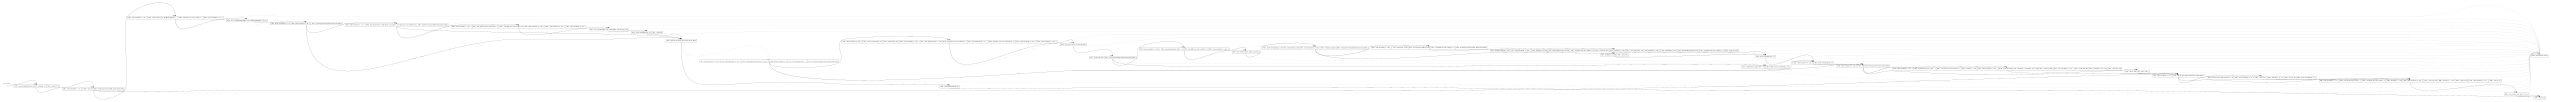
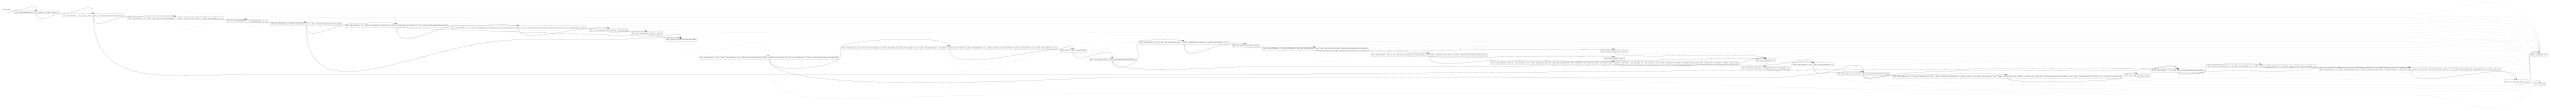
  digraph {
    fontname="JetBrains Mono"
    rankdir=LR
    node [fontname="JetBrains Mono" shape=record]
    edge [fontname="JetBrains Mono" headport=n tailport=s]
    n1 [label=BB_entry200 shape=none]
    n2 [label="{7278: constant[undefined,v1]|7279: vardecl['e']|7280: vardecl['l']}"]
    n3 [label="{7281: read-variable['r',v3,-]|7282: ![v3,v2]|7283: if[v2](true-block:2503,false-block:2529)}"]
    n4 [label="{7284: read-variable['a',v6,-]|7285: read-property[v6,'getBindingHandler',-]|7286: \<variable-non-null-undef\>['a']|7287: read-variable['b',v7,-]}"]
    n5 [label="{7378: read-variable['n',v4,-]|7379: if[v4](true-block:2530,false-block:2531)}"]
    n6 [label="{7398: exceptional-return}"]
    n7 [label="{7288: call-a.getBindingHandler [v6,'getBindingHandler',v7,v4]}"]
    n8 [label="{7386: read-variable['f',v6,-]|7387: read-property[v6,'push',-]|7388: \<variable-non-null-undef\>['f']|7389: constant[\"'\",v12]|7390: read-variable['b',v13,-]|7391: +[v12,v13,v10]|7392: constant[\"':\",v11]|7393: +[v10,v11,v8]|7394: read-variable['g',v9,-]|7395: +[v8,v9,v7]}"]
    n9 [label="{7380: constant[\"function()\\\{return \",v8]|7381: read-variable['g',v9,-]|7382: +[v8,v9,v6]|7383: constant[\" \\\}\",v7]|7384: +[v6,v7,v5]|7385: write-variable[v5,'g']}"]
    n10 [label="{7289: write-variable[v4,'l']*|7290: read-variable['l',v8,-]|7291: if[v8](true-block:2506,false-block:2510)}"]
    n11 [label="{7396: call-f.push [v6,'push',v7,-]*}"]
    n12 [label="{7305: if[v8](true-block:2511,false-block:2512)}"]
    n13 [label="{7292: read-variable['l',v9,-]|7293: read-property[v9,'preprocess',v8]|7294: \<variable-non-null-undef\>['l']|7295: if[v8](true-block:2507,false-block:2510)}"]
-   n14 [label="{7306: constant[undefined,v1]}"]
    n15 [label="{7307: read-variable['h',v10,-]|7308: read-variable['b',v11,-]|7309: read-property[v10,v11,v9]|7310: \<variable-non-null-undef\>['h']|7311: write-variable[v9,'l']|7312: if[v9](true-block:2513,false-block:2526)}"]
    n16 [label="{7296: read-variable['l',v12,-]|7297: read-property[v12,'preprocess',-]|7298: \<variable-non-null-undef\>['l']|7299: read-variable['g',v13,-]|7300: read-variable['b',v14,-]|7301: read-variable['m',v15,-]}"]
    n17 [label="{7397: return[v1]}"]
    n18 [label="{7313: read-variable['g',v12,-]|7314: write-variable[v12,'e']|7315: constant[0.0,v14]|7316: read-variable['a',v18,-]|7317: read-property[v18,'a',v17]|7318: \<variable-non-null-undef\>['a']|7319: read-property[v17,'m',-]|7320: \<property-non-null-undef\>[v18,'a']|7321: read-variable['d',v19,-]|7322: read-variable['e',v20,-]}"]
    n19 [label="{7363: read-variable['l',v12,-]|7364: if[v12](true-block:2527,false-block:2529)}"]
    n20 [label="{7302: call-l.preprocess [v12,'preprocess',v13,v14,v15,v10]}"]
    n21 [label="{7303: write-variable[v10,'g']|7304: ![v10,v8]}"]
    n22 [label="{7323: call-a.a.m [v17,'m',v19,v20,v15]}"]
    n23 [label="{7365: read-variable['k',v14,-]|7366: read-property[v14,'push',-]|7367: \<variable-non-null-undef\>['k']|7368: constant[\"'\",v22]|7369: read-variable['b',v23,-]|7370: +[v22,v23,v20]|7371: constant[\"':function(_z)\\\{\",v21]|7372: +[v20,v21,v18]|7373: read-variable['e',v19,-]|7374: +[v18,v19,v16]|7375: constant[\"=_z\\\}\",v17]|7376: +[v16,v17,v15]}"]
    n24 [label="{7324: \<=[v14,v15,v13]|7325: if[v13](true-block:2516,false-block:2517)}"]
    n25 [label="{7377: call-k.push [v14,'push',v15,-]}"]
    n26 [label="{7326: constant[1.0,v22]|7327: ![v22,v21]|7328: write-variable[v21,'e']}"]
    n27 [label="{7329: read-variable['e',v23,-]|7330: read-property[v23,'match',-]|7331: \<variable-non-null-undef\>['e']|7332: read-variable['c',v24,-]}"]
    n28 [label="{7361: read-variable['e',v21,-]|7362: write-variable[v21,'l']}"]
    n29 [label="{7333: call-e.match [v23,'match',v24,v21]}"]
    n30 [label="{7334: write-variable[v21,'l']|7335: constant[null,v27]|7336: read-variable['l',v28,-]|7337: ===[v27,v28,v26]|7338: if[v26](true-block:2520,false-block:2521)}"]
    n31 [label="{7339: constant[1.0,v29]|7340: ![v29,v25]}"]
    n32 [label="{7341: read-variable['l',v30,-]|7342: constant[1.0,v31]|7343: read-property[v30,v31,v29]|7344: \<variable-non-null-undef\>['l']|7345: if[v29](true-block:2522,false-block:2523)}"]
    n33 [label="{7360: write-variable[v25,'e']}"]
    n34 [label="{7346: constant[\"Object(\",v36]|7347: read-variable['l',v38,-]|7348: constant[1.0,v39]|7349: read-property[v38,v39,v37]|7350: \<variable-non-null-undef\>['l']|7351: +[v36,v37,v34]|7352: constant[\")\",v35]|7353: +[v34,v35,v32]|7354: read-variable['l',v40,-]|7355: constant[2.0,v41]|7356: read-property[v40,v41,v33]|7357: \<variable-non-null-undef\>['l']|7358: +[v32,v33,v25]}"]
+   n35 [label="{7359: read-variable['e',v25,-]}"]
    n1 -> n2 [headlabel="    2501"]
    n2 -> n3 [headlabel="      2502"]
    n3 -> n4 [headlabel="      2503"]
    n3 -> n5 [headlabel="      2529"]
    n3 -> n6 [color=gray headlabel="      2534"]
    n4 -> n6 [color=gray]
    n4 -> n7 [headlabel="      2504"]
    n5 -> n6 [color=gray]
    n5 -> n8 [headlabel="      2531"]
    n5 -> n9 [headlabel="      2530"]
    n7 -> n6 [color=gray]
    n7 -> n10 [headlabel="      2505"]
    n8 -> n6 [color=gray]
    n8 -> n11 [headlabel="      2532"]
    n9 -> n6 [color=gray]
    n9 -> n8
    n10 -> n12 [headlabel="      2510"]
    n10 -> n13 [headlabel="      2506"]
    n11 -> n6 [color=gray]
    n11 -> n17
-   n12 -> n14 [headlabel="      2511"]
    n12 -> n15 [color=gray headlabel="      2512"]
    n13 -> n6 [color=gray]
    n13 -> n12
    n13 -> n16 [headlabel="      2507"]
-   n14 -> n17 [headlabel="      2533"]
    n15 -> n6 [color=gray]
    n15 -> n18 [headlabel="      2513"]
    n15 -> n19 [headlabel="      2526"]
    n16 -> n6 [color=gray]
    n16 -> n20 [headlabel="      2508"]
    n18 -> n6 [color=gray]
    n18 -> n22 [headlabel="      2514"]
    n19 -> n5
    n19 -> n6 [color=gray]
    n19 -> n23 [headlabel="      2527"]
    n20 -> n6 [color=gray]
    n20 -> n21 [headlabel="      2509"]
    n21 -> n6 [color=gray]
    n21 -> n12
    n22 -> n6 [color=gray]
    n22 -> n24 [headlabel="      2515"]
    n23 -> n6 [color=gray]
    n23 -> n25 [headlabel="      2528"]
    n24 -> n6 [color=gray]
    n24 -> n26 [headlabel="      2516"]
    n24 -> n27 [headlabel="      2517"]
    n25 -> n5
    n25 -> n6 [color=gray]
    n26 -> n6 [color=gray]
    n26 -> n28 [headlabel="      2525"]
    n27 -> n6 [color=gray]
    n27 -> n29 [headlabel="      2518"]
    n28 -> n6 [color=gray]
    n28 -> n19
    n29 -> n6 [color=gray]
    n29 -> n30 [headlabel="      2519"]
    n30 -> n6 [color=gray]
    n30 -> n31 [headlabel="      2520"]
    n30 -> n32 [headlabel="      2521"]
    n31 -> n6 [color=gray]
    n31 -> n33 [headlabel="      2524"]
    n32 -> n6 [color=gray]
    n32 -> n34 [headlabel="      2522"]
+   n32 -> n35 [headlabel="      2523"]
    n33 -> n28
    n34 -> n6 [color=gray]
    n34 -> n33
+   n35 -> n6 [color=gray]
+   n35 -> n33
  }
